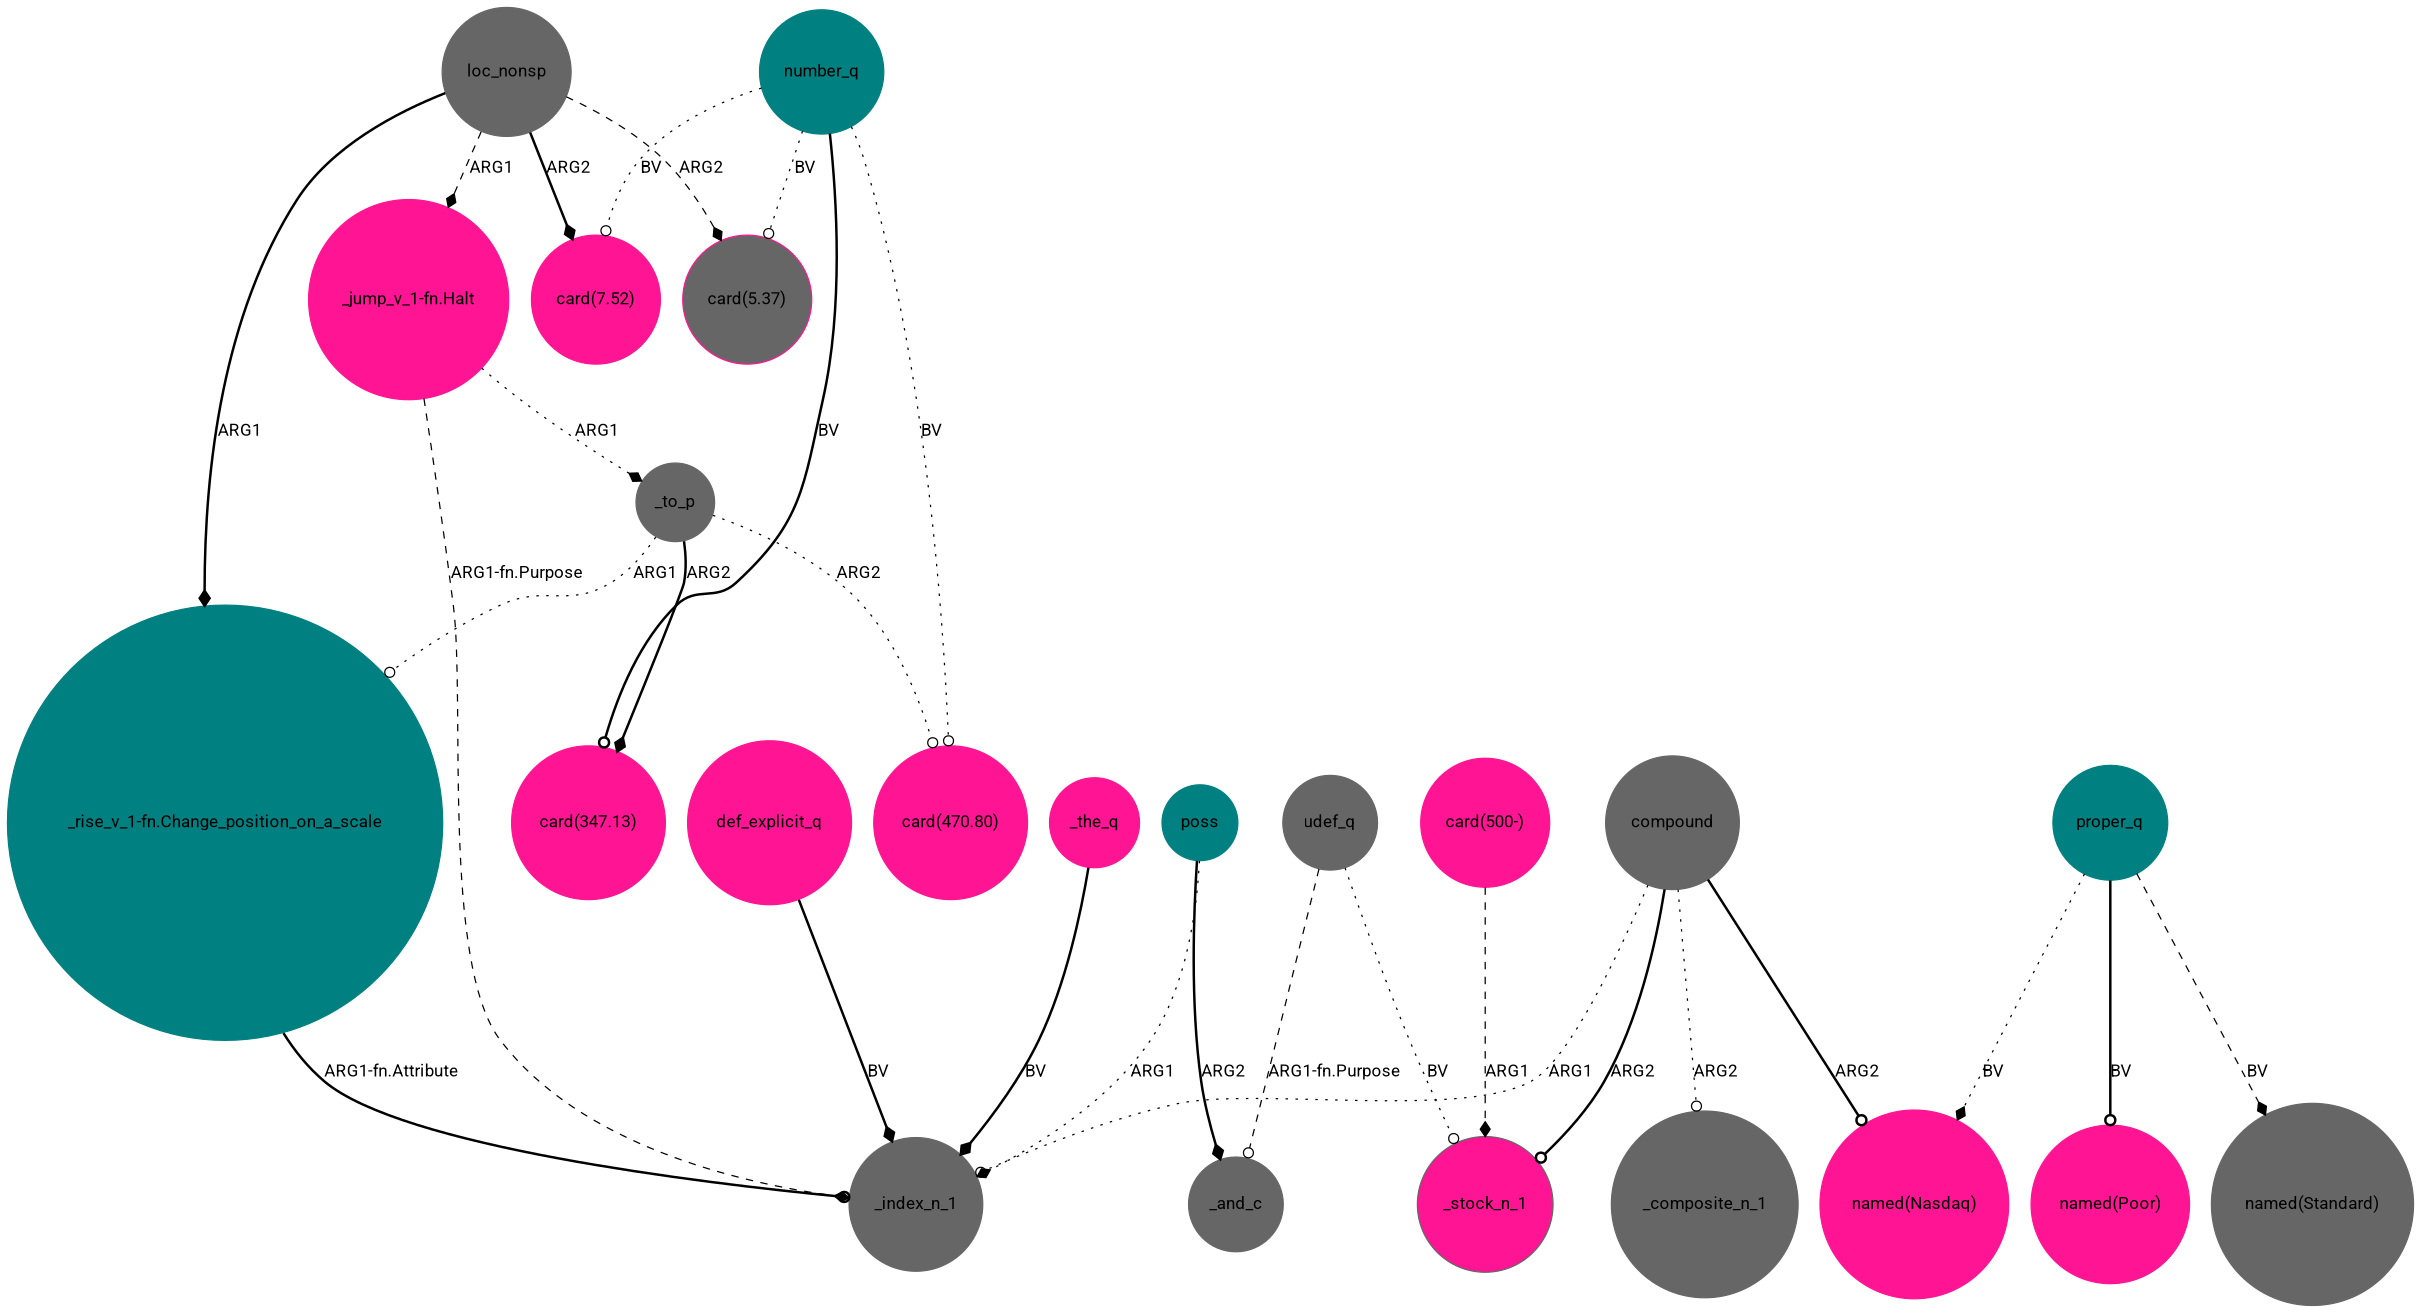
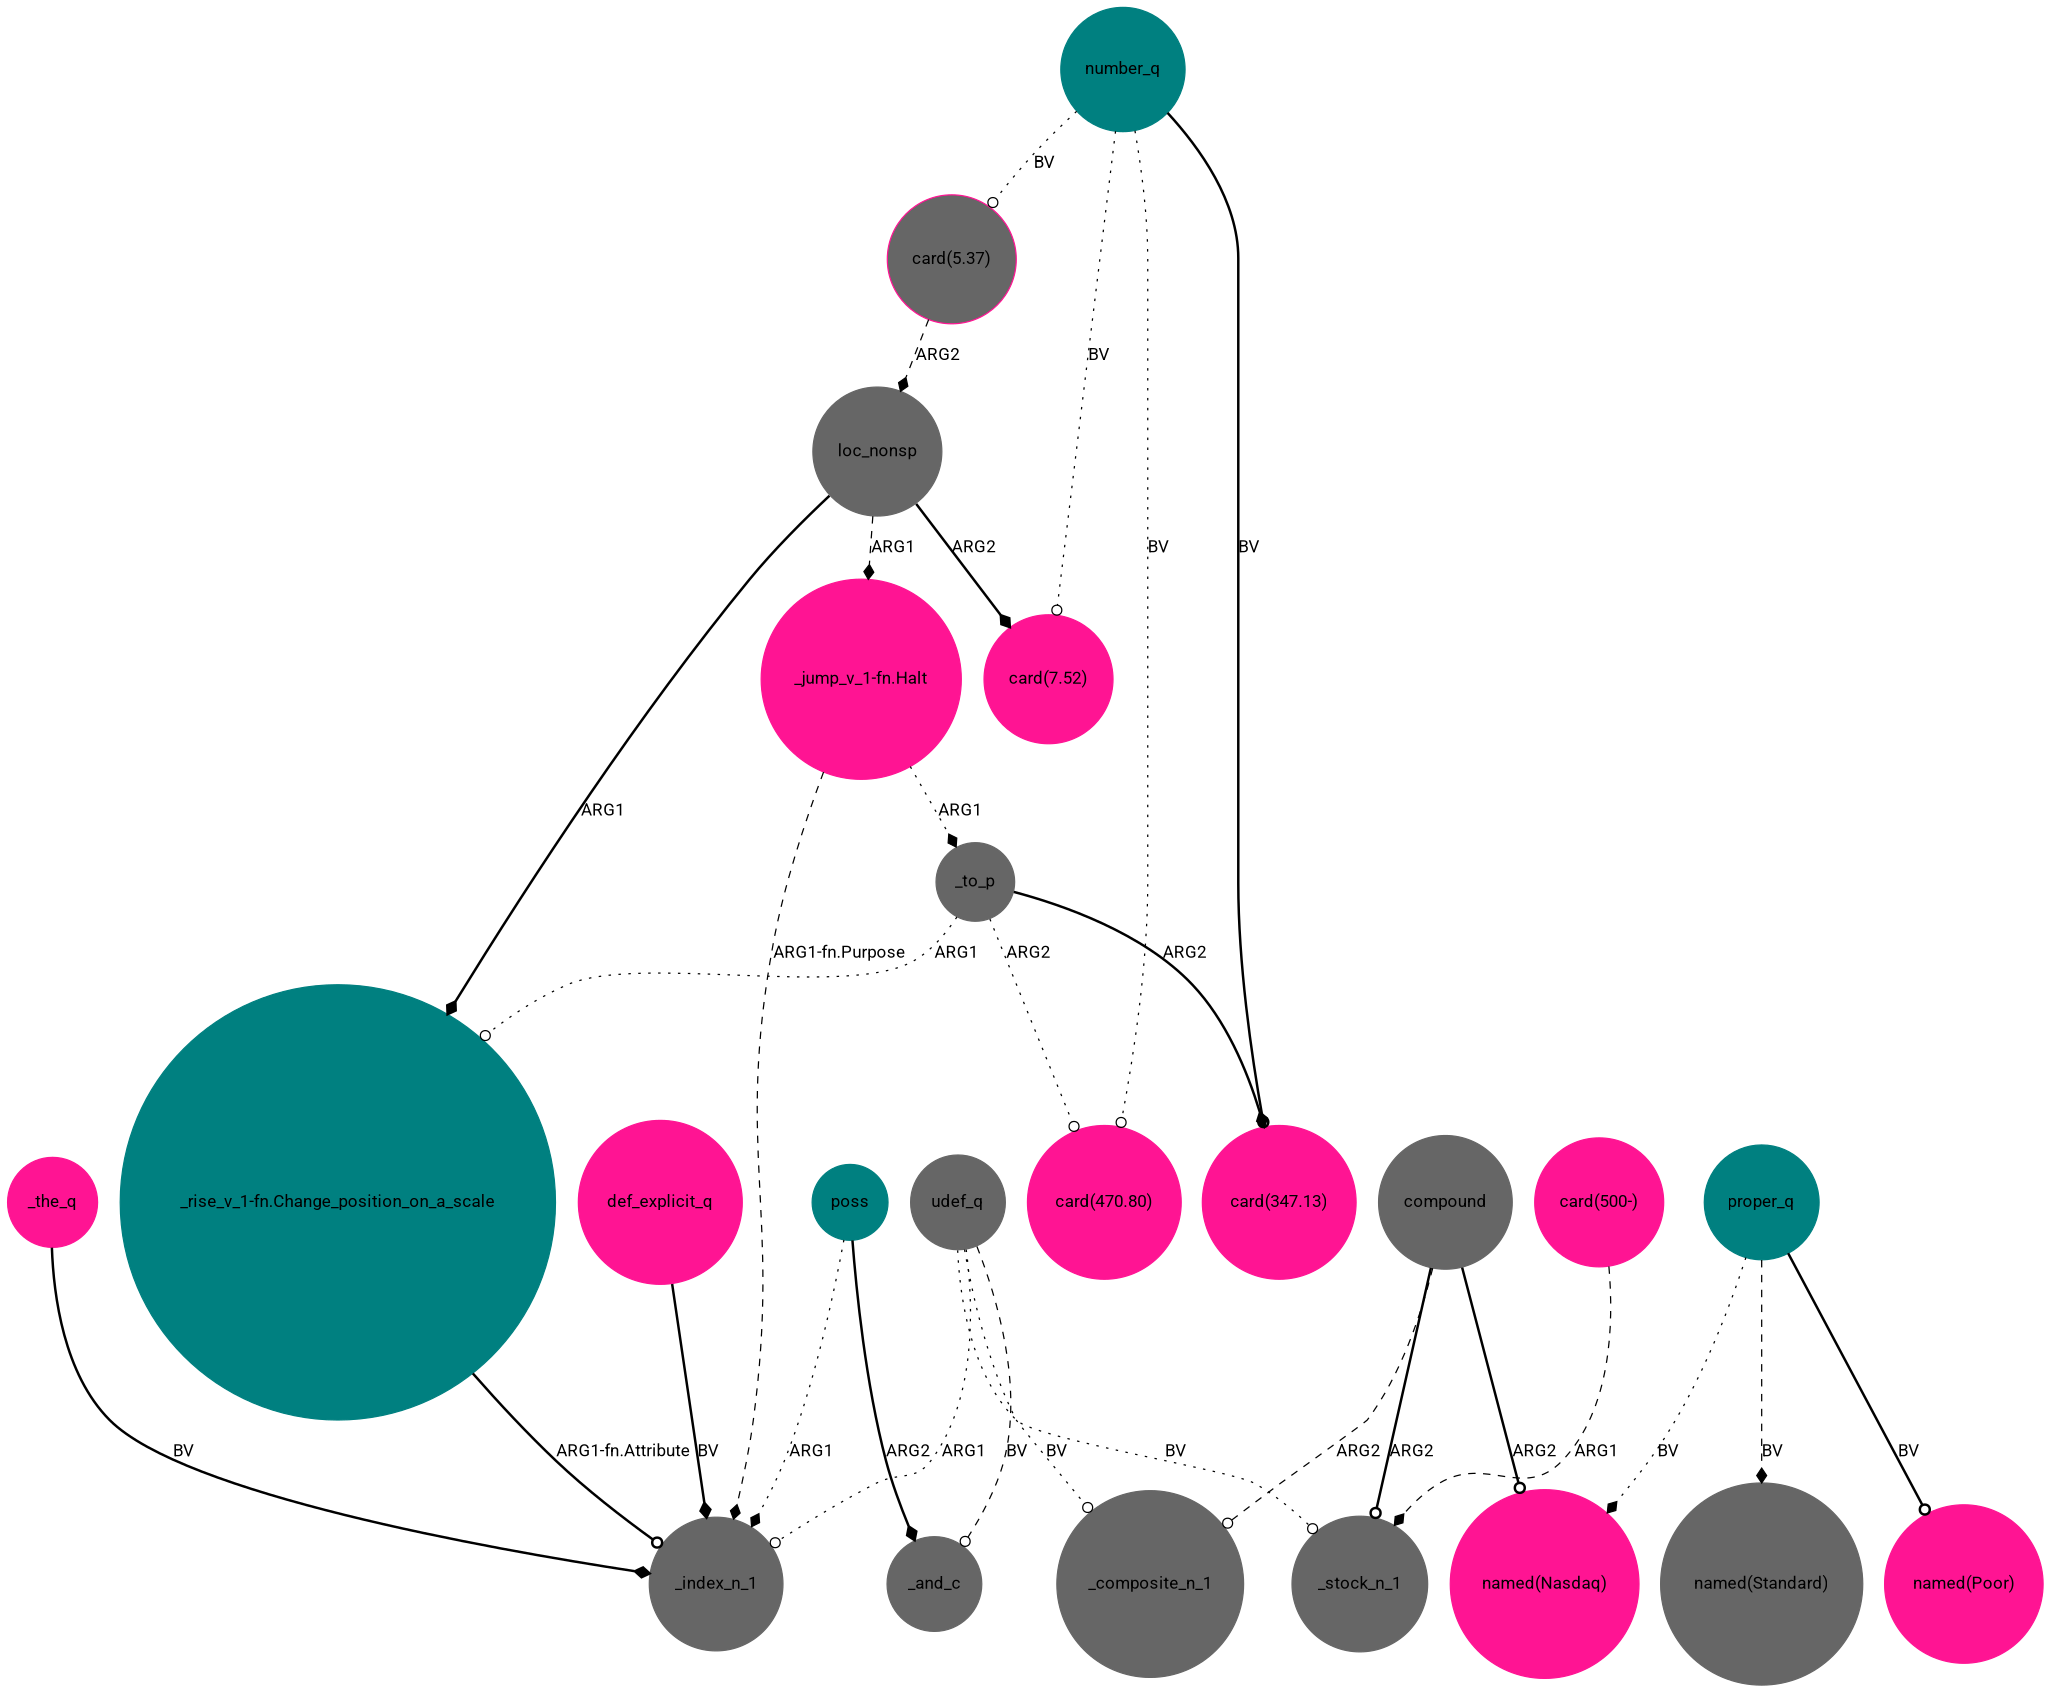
  digraph {
    fontname=Roboto
    node [color=deeppink fontname=Roboto shape=circle style=filled]
    edge [arrowhead=odot fontname=Roboto style=bold]
    _index_n_1 [color=gray40]
    def_explicit_q
    proper_q [color=teal]
    "named(Poor)"
    "named(Nasdaq)"
    "named(Standard)" [color=gray40]
    "_jump_v_1-fn.Halt"
    _to_p [color=gray40]
    poss [color=teal]
    _and_c [color=gray40]
    "_rise_v_1-fn.Change_position_on_a_scale" [color=teal]
    "card(347.13)"
    "card(470.80)"
    loc_nonsp [color=gray40]
    "card(7.52)"
    "card(5.37)" [fillcolor=gray40]
    _the_q
    udef_q [color=gray40]
-   _stock_n_1 [color=gray40 fillcolor=deeppink]
+   _stock_n_1 [color=gray40]
    _composite_n_1 [color=gray40]
    number_q [color=teal]
    "card(500-)"
    compound [color=gray40]
    def_explicit_q -> _index_n_1 [arrowhead=diamond label=BV]
    proper_q -> "named(Poor)" [label=BV]
    proper_q -> "named(Nasdaq)" [arrowhead=diamond label=BV style=dotted]
    proper_q -> "named(Standard)" [arrowhead=diamond label=BV style=dashed]
    "_jump_v_1-fn.Halt" -> _index_n_1 [arrowhead=diamond label="ARG1-fn.Purpose" style=dashed]
    "_jump_v_1-fn.Halt" -> _to_p [arrowhead=diamond label=ARG1 style=dotted]
    _to_p -> "_rise_v_1-fn.Change_position_on_a_scale" [label=ARG1 style=dotted]
    _to_p -> "card(347.13)" [arrowhead=diamond label=ARG2]
    _to_p -> "card(470.80)" [label=ARG2 style=dotted]
    poss -> _index_n_1 [arrowhead=diamond label=ARG1 style=dotted]
    poss -> _and_c [arrowhead=diamond label=ARG2]
    "_rise_v_1-fn.Change_position_on_a_scale" -> _index_n_1 [label="ARG1-fn.Attribute"]
    loc_nonsp -> "_jump_v_1-fn.Halt" [arrowhead=diamond label=ARG1 style=dashed]
    loc_nonsp -> "_rise_v_1-fn.Change_position_on_a_scale" [arrowhead=diamond label=ARG1]
    loc_nonsp -> "card(7.52)" [arrowhead=diamond label=ARG2]
-   loc_nonsp -> "card(5.37)" [arrowhead=diamond label=ARG2 style=dashed]
+   "card(5.37)" -> loc_nonsp [arrowhead=diamond label=ARG2 style=dashed]
    _the_q -> _index_n_1 [arrowhead=diamond label=BV]
-   udef_q -> _and_c [label="ARG1-fn.Purpose" style=dashed]
+   udef_q -> _and_c [label=BV style=dashed]
    udef_q -> _stock_n_1 [label=BV style=dotted]
+   udef_q -> _composite_n_1 [label=BV style=dotted]
    number_q -> "card(347.13)" [label=BV]
    number_q -> "card(470.80)" [label=BV style=dotted]
    number_q -> "card(7.52)" [label=BV style=dotted]
    number_q -> "card(5.37)" [label=BV style=dotted]
    "card(500-)" -> _stock_n_1 [arrowhead=diamond label=ARG1 style=dashed]
-   compound -> _index_n_1 [label=ARG1 style=dotted]
+   udef_q -> _index_n_1 [label=ARG1 style=dotted]
    compound -> "named(Nasdaq)" [label=ARG2]
    compound -> _stock_n_1 [label=ARG2]
-   compound -> _composite_n_1 [label=ARG2 style=dotted]
+   compound -> _composite_n_1 [label=ARG2 style=dashed]
  }
